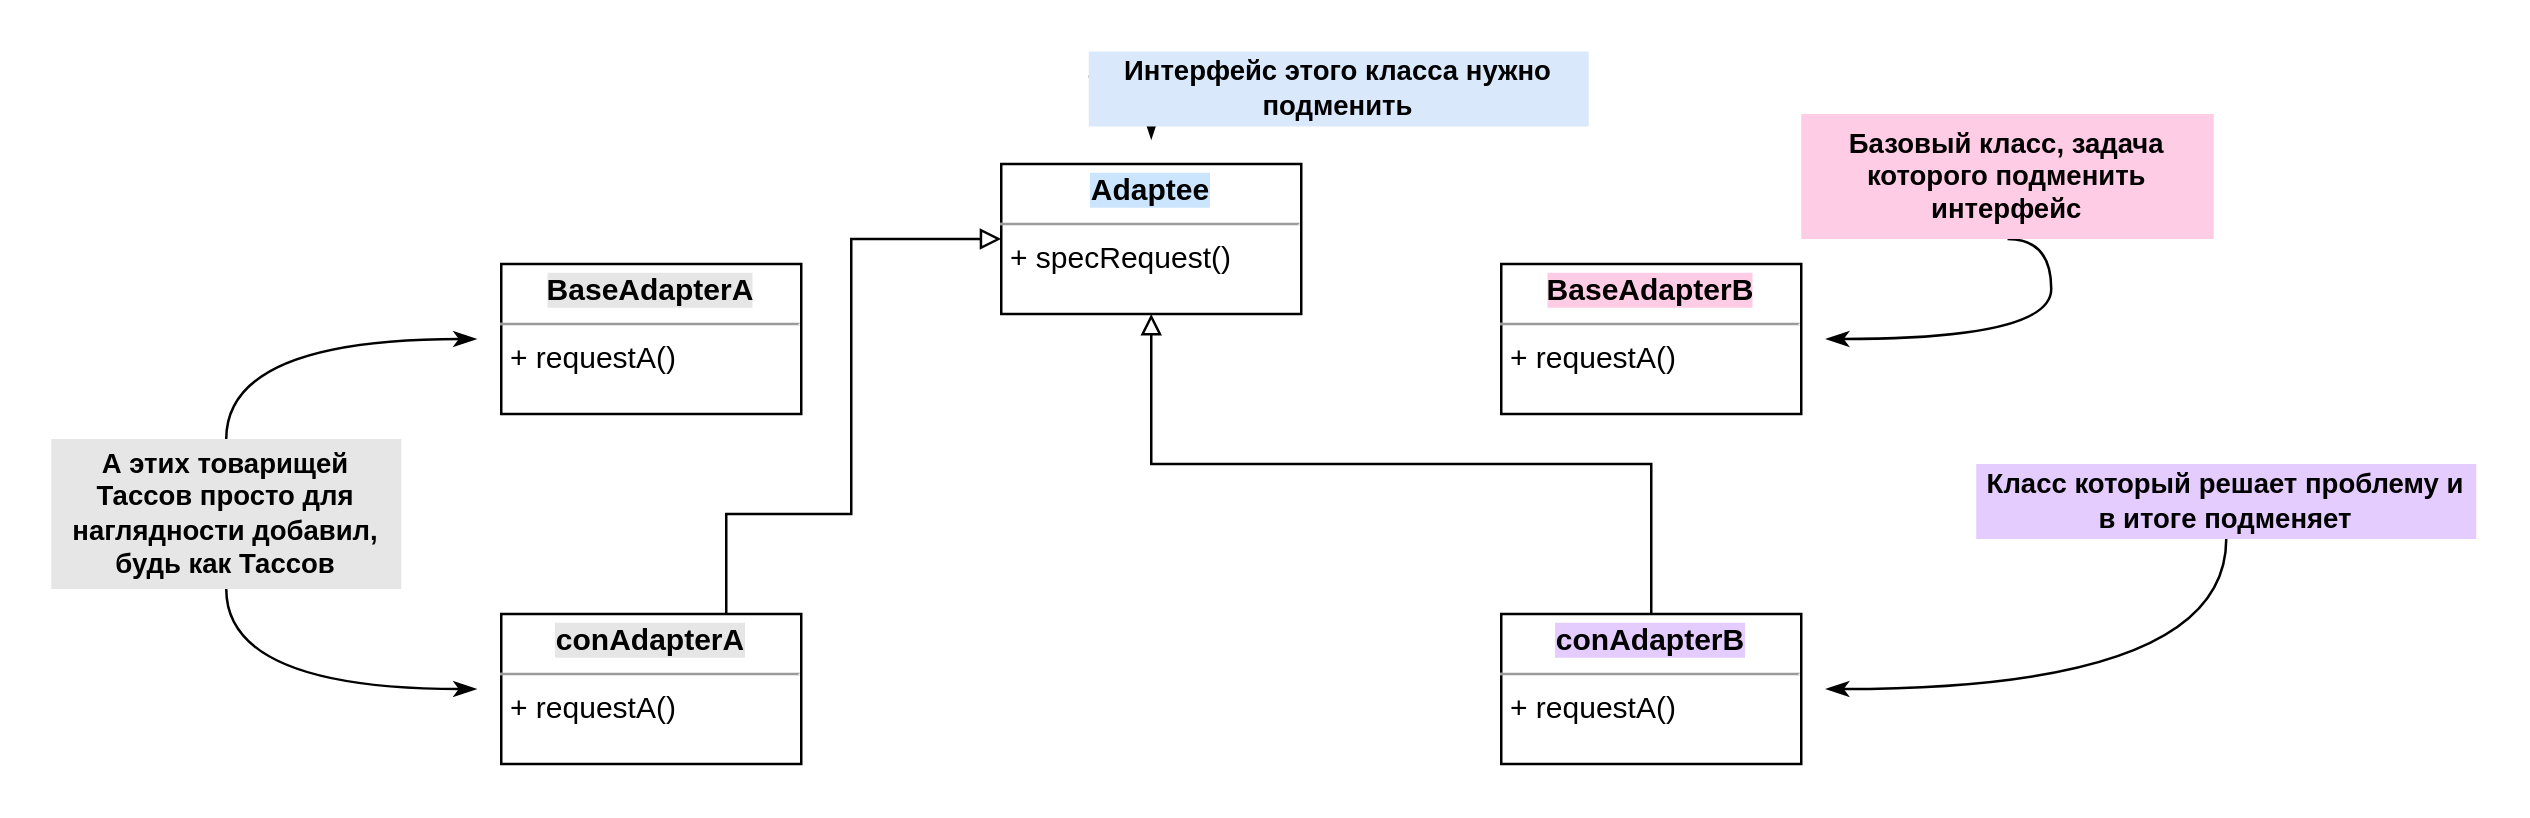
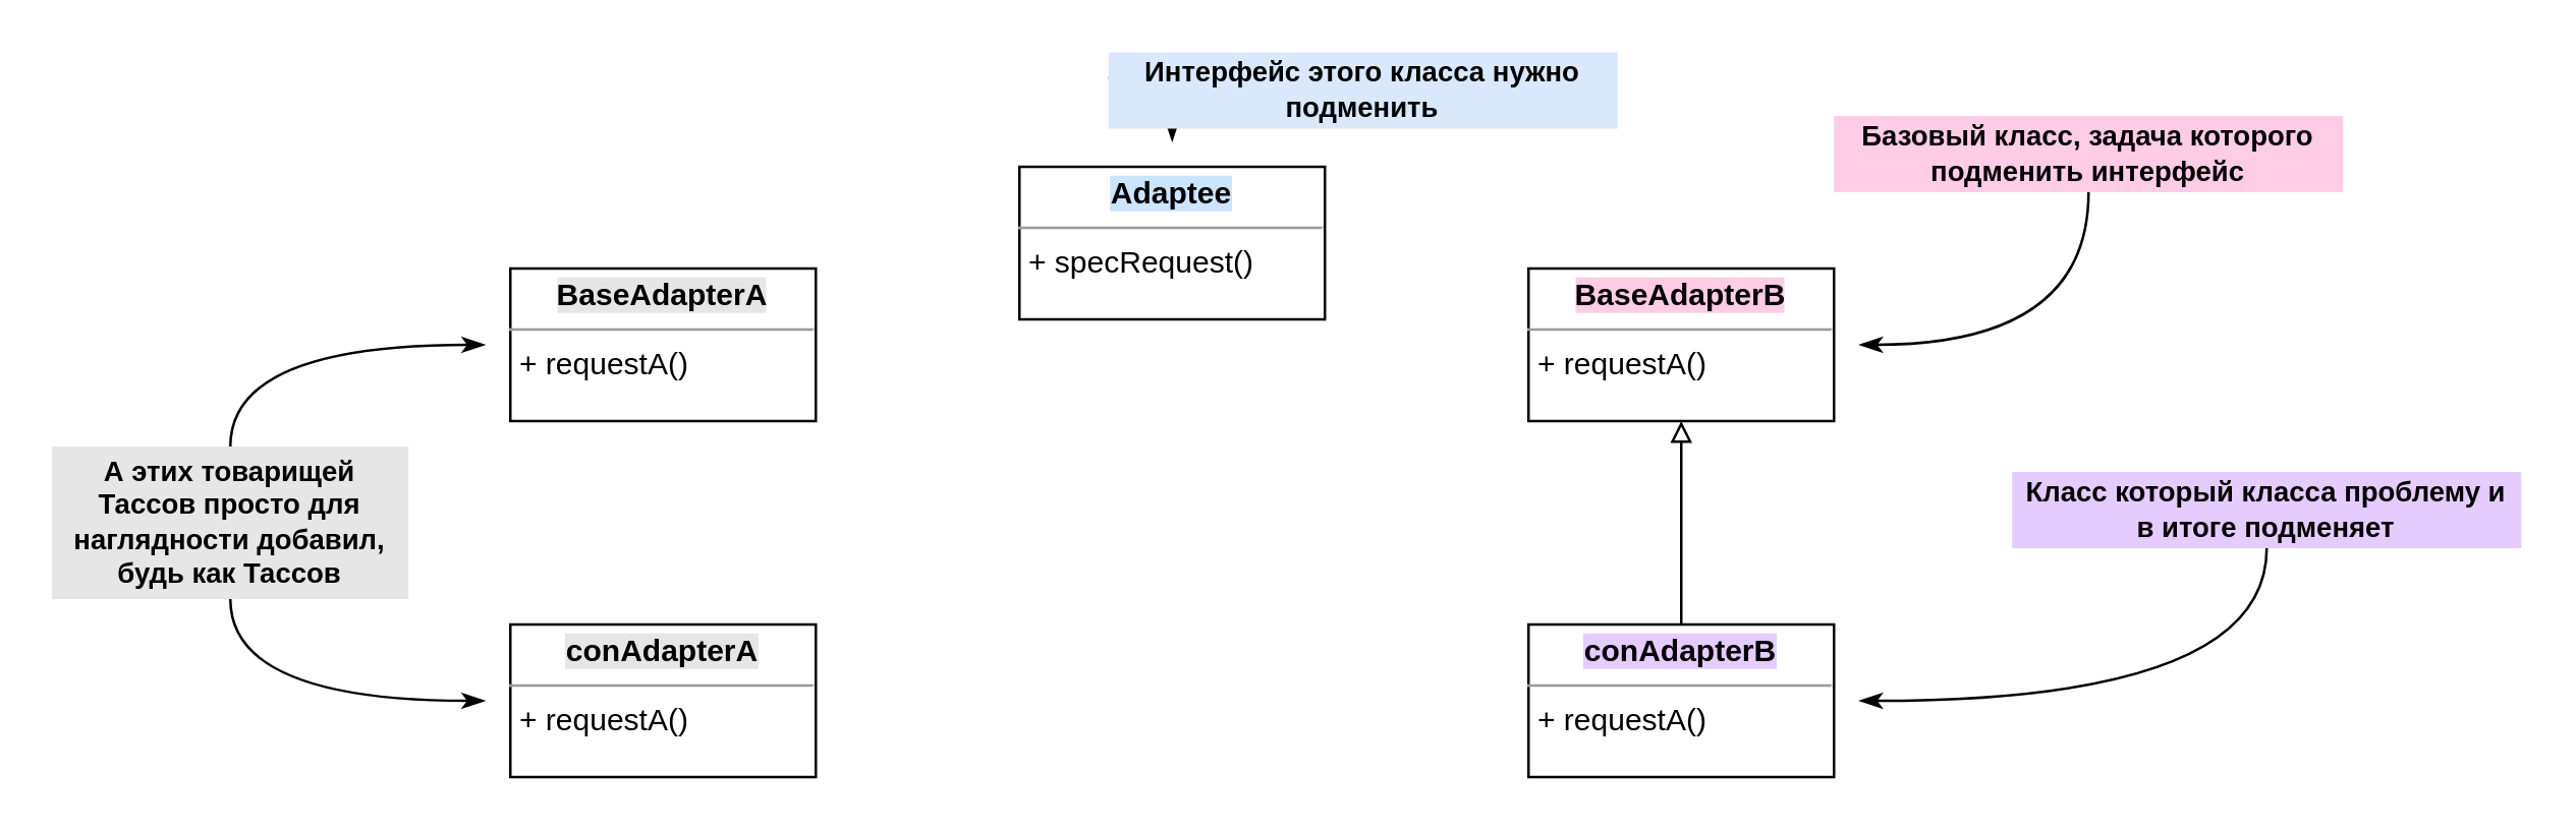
  <mxCell id="0" />
  <mxCell id="1" parent="0" />
  <mxCell id="2" value="&lt;p style=&quot;margin:0px;margin-top:4px;text-align:center;&quot;&gt;&lt;b style=&quot;background-color: rgb(204, 229, 255);&quot;&gt;Adaptee&lt;/b&gt;&lt;/p&gt;&lt;hr size=&quot;1&quot;&gt;&lt;p style=&quot;margin:0px;margin-left:4px;&quot;&gt;+ specRequest()&lt;/p&gt;" style="verticalAlign=top;align=left;overflow=fill;fontSize=12;fontFamily=Helvetica;html=1;" parent="1" vertex="1"><mxGeometry x="400" y="65" width="120" height="60" as="geometry" /></mxCell>
  <mxCell id="3" value="&lt;p style=&quot;margin:0px;margin-top:4px;text-align:center;&quot;&gt;&lt;b style=&quot;background-color: rgb(255, 204, 230);&quot;&gt;BaseAdapterB&lt;/b&gt;&lt;/p&gt;&lt;hr size=&quot;1&quot;&gt;&lt;p style=&quot;margin:0px;margin-left:4px;&quot;&gt;+ requestA()&lt;/p&gt;" style="verticalAlign=top;align=left;overflow=fill;fontSize=12;fontFamily=Helvetica;html=1;" parent="1" vertex="1"><mxGeometry x="600" y="105" width="120" height="60" as="geometry" /></mxCell>
- <mxCell id="4" style="edgeStyle=orthogonalEdgeStyle;rounded=0;orthogonalLoop=1;jettySize=auto;html=1;exitX=0.5;exitY=0;exitDx=0;exitDy=0;fontSize=21;endArrow=block;endFill=0;" parent="1" source="5" target="2" edge="1"><mxGeometry relative="1" as="geometry" /></mxCell>
+ <mxCell id="4" style="edgeStyle=orthogonalEdgeStyle;rounded=0;orthogonalLoop=1;jettySize=auto;html=1;exitX=0.5;exitY=0;exitDx=0;exitDy=0;entryX=0.5;entryY=1;entryDx=0;entryDy=0;fontSize=21;endArrow=block;endFill=0;" parent="1" source="5" target="3" edge="1"><mxGeometry relative="1" as="geometry" /></mxCell>
  <mxCell id="5" value="&lt;p style=&quot;margin:0px;margin-top:4px;text-align:center;&quot;&gt;&lt;b style=&quot;background-color: rgb(229, 204, 255);&quot;&gt;conAdapterB&lt;/b&gt;&lt;/p&gt;&lt;hr size=&quot;1&quot;&gt;&lt;p style=&quot;margin:0px;margin-left:4px;&quot;&gt;+ requestA()&lt;/p&gt;" style="verticalAlign=top;align=left;overflow=fill;fontSize=12;fontFamily=Helvetica;html=1;" parent="1" vertex="1"><mxGeometry x="600" y="245" width="120" height="60" as="geometry" /></mxCell>
  <mxCell id="6" value="&lt;p style=&quot;margin:0px;margin-top:4px;text-align:center;&quot;&gt;&lt;b style=&quot;background-color: rgb(230, 230, 230);&quot;&gt;BaseAdapterA&lt;/b&gt;&lt;/p&gt;&lt;hr size=&quot;1&quot;&gt;&lt;p style=&quot;margin:0px;margin-left:4px;&quot;&gt;+ requestA()&lt;/p&gt;" style="verticalAlign=top;align=left;overflow=fill;fontSize=12;fontFamily=Helvetica;html=1;" parent="1" vertex="1"><mxGeometry x="200" y="105" width="120" height="60" as="geometry" /></mxCell>
- <mxCell id="7" style="edgeStyle=orthogonalEdgeStyle;rounded=0;orthogonalLoop=1;jettySize=auto;html=1;exitX=0.75;exitY=0;exitDx=0;exitDy=0;entryX=0;entryY=0.5;entryDx=0;entryDy=0;fontSize=21;endArrow=block;endFill=0;" parent="1" source="8" target="2" edge="1"><mxGeometry relative="1" as="geometry"><Array as="points"><mxPoint x="290" y="205" /><mxPoint x="340" y="205" /><mxPoint x="340" y="95" /></Array></mxGeometry></mxCell>
  <mxCell id="8" value="&lt;p style=&quot;margin:0px;margin-top:4px;text-align:center;&quot;&gt;&lt;b style=&quot;background-color: rgb(230, 230, 230);&quot;&gt;conAdapterA&lt;/b&gt;&lt;/p&gt;&lt;hr size=&quot;1&quot;&gt;&lt;p style=&quot;margin:0px;margin-left:4px;&quot;&gt;+ requestA()&lt;/p&gt;" style="verticalAlign=top;align=left;overflow=fill;fontSize=12;fontFamily=Helvetica;html=1;" parent="1" vertex="1"><mxGeometry x="200" y="245" width="120" height="60" as="geometry" /></mxCell>
  <mxCell id="9" style="edgeStyle=orthogonalEdgeStyle;rounded=0;orthogonalLoop=1;jettySize=auto;html=1;fontSize=11;endArrow=classicThin;endFill=1;curved=1;exitX=0;exitY=0.333;exitDx=0;exitDy=0;exitPerimeter=0;" parent="1" source="10" edge="1"><mxGeometry relative="1" as="geometry"><mxPoint x="480" y="25" as="sourcePoint" /><mxPoint x="460" y="55" as="targetPoint" /></mxGeometry></mxCell>
  <mxCell id="10" value="Интерфейс этого класса нужно подменить" style="text;html=1;strokeColor=none;fillColor=#dae8fc;align=center;verticalAlign=middle;whiteSpace=wrap;rounded=0;fontSize=11;fontStyle=1" parent="1" vertex="1"><mxGeometry x="435" y="20" width="200" height="30" as="geometry" /></mxCell>
  <mxCell id="11" style="edgeStyle=orthogonalEdgeStyle;curved=1;rounded=0;orthogonalLoop=1;jettySize=auto;html=1;exitX=0.5;exitY=1;exitDx=0;exitDy=0;fontSize=11;endArrow=classicThin;endFill=1;" parent="1" source="12" edge="1"><mxGeometry relative="1" as="geometry"><mxPoint x="730" y="135" as="targetPoint" /><Array as="points"><mxPoint x="820" y="135" /></Array></mxGeometry></mxCell>
- <mxCell id="12" value="Базовый класс, задача которого подменить интерфейс" style="text;html=1;strokeColor=none;fillColor=#FFCCE6;align=center;verticalAlign=middle;whiteSpace=wrap;rounded=0;fontSize=11;fontStyle=1" parent="1" vertex="1"><mxGeometry x="720" y="45" width="165" height="50" as="geometry" /></mxCell>
+ <mxCell id="12" value="Базовый класс, задача которого подменить интерфейс" style="text;html=1;strokeColor=none;fillColor=#FFCCE6;align=center;verticalAlign=middle;whiteSpace=wrap;rounded=0;fontSize=11;fontStyle=1" parent="1" vertex="1"><mxGeometry x="720" y="45" width="200" height="30" as="geometry" /></mxCell>
  <mxCell id="13" style="edgeStyle=orthogonalEdgeStyle;curved=1;rounded=0;orthogonalLoop=1;jettySize=auto;html=1;exitX=0.5;exitY=1;exitDx=0;exitDy=0;fontSize=11;endArrow=classicThin;endFill=1;" parent="1" source="14" edge="1"><mxGeometry relative="1" as="geometry"><mxPoint x="730" y="275" as="targetPoint" /><Array as="points"><mxPoint x="890" y="275" /></Array></mxGeometry></mxCell>
- <mxCell id="14" value="Класс который решает проблему и в итоге подменяет" style="text;html=1;strokeColor=none;fillColor=#E5CCFF;align=center;verticalAlign=middle;whiteSpace=wrap;rounded=0;fontSize=11;fontStyle=1" parent="1" vertex="1"><mxGeometry x="790" y="185" width="200" height="30" as="geometry" /></mxCell>
+ <mxCell id="14" value="Класс который класса проблему и в итоге подменяет" style="text;html=1;strokeColor=none;fillColor=#E5CCFF;align=center;verticalAlign=middle;whiteSpace=wrap;rounded=0;fontSize=11;fontStyle=1" parent="1" vertex="1"><mxGeometry x="790" y="185" width="200" height="30" as="geometry" /></mxCell>
  <mxCell id="15" style="edgeStyle=orthogonalEdgeStyle;curved=1;rounded=0;orthogonalLoop=1;jettySize=auto;html=1;exitX=0.5;exitY=0;exitDx=0;exitDy=0;fontSize=11;endArrow=classicThin;endFill=1;" parent="1" source="17" edge="1"><mxGeometry relative="1" as="geometry"><mxPoint x="190" y="135" as="targetPoint" /><Array as="points"><mxPoint x="90" y="135" /></Array></mxGeometry></mxCell>
  <mxCell id="16" style="edgeStyle=orthogonalEdgeStyle;curved=1;rounded=0;orthogonalLoop=1;jettySize=auto;html=1;exitX=0.5;exitY=1;exitDx=0;exitDy=0;fontSize=11;endArrow=classicThin;endFill=1;" parent="1" source="17" edge="1"><mxGeometry relative="1" as="geometry"><mxPoint x="190" y="275" as="targetPoint" /><Array as="points"><mxPoint x="90" y="275" /></Array></mxGeometry></mxCell>
  <mxCell id="17" value="А этих товарищей Тассов просто для наглядности добавил, будь как Тассов" style="text;html=1;strokeColor=none;fillColor=#E6E6E6;align=center;verticalAlign=middle;whiteSpace=wrap;rounded=0;fontSize=11;fontStyle=1" parent="1" vertex="1"><mxGeometry x="20" y="175" width="140" height="60" as="geometry" /></mxCell>
